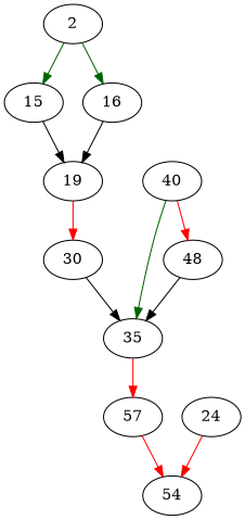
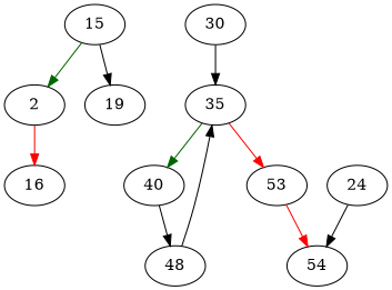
  strict digraph {
    2 [entry=true]
    15
    16
    19
    30
    24
    54
    35
    40
-   53 [label=57]
+   53
    48
-   2 -> 15 [color=darkgreen cond=true]
-   2 -> 16 [color=darkgreen cond=false]
+   15 -> 2 [color=darkgreen cond=true]
+   2 -> 16 [color=red cond=false]
    15 -> 19
-   16 -> 19
-   19 -> 30 [color=red cond=false]
    30 -> 35
-   24 -> 54 [color=red]
-   40 -> 35 [color=darkgreen cond=true]
+   24 -> 54
+   35 -> 40 [color=darkgreen cond=true]
    35 -> 53 [color=red cond=false]
-   40 -> 48 [color=red]
+   40 -> 48
    53 -> 54 [color=red]
    48 -> 35
  }
